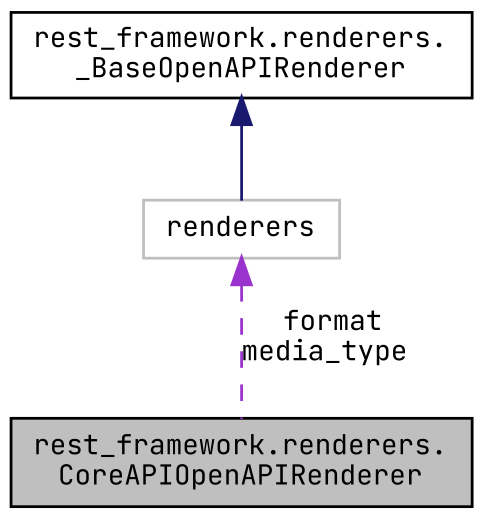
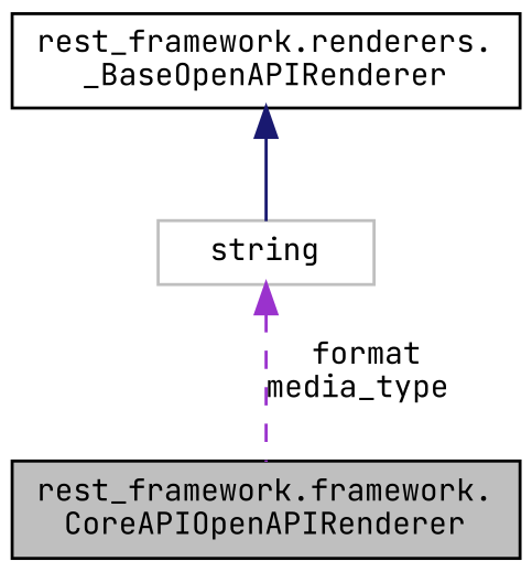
  digraph {
    fontname="JetBrains Mono"
    node [color=black fillcolor=white fontname="JetBrains Mono" fontsize=10 shape=record style=filled]
    edge [dir=back fontname="JetBrains Mono" fontsize=10 labelfontname=Helvetica labelfontsize=10]
-   n1 [fillcolor=grey75 fontcolor=black height=0.2 label="rest_framework.renderers.\lCoreAPIOpenAPIRenderer" width=0.4]
+   n1 [fillcolor=grey75 fontcolor=black height=0.2 label="rest_framework.framework.\lCoreAPIOpenAPIRenderer" width=0.4]
    n2 [height=0.2 label="rest_framework.renderers.\l_BaseOpenAPIRenderer" width=0.4]
-   n3 [color=grey75 height=0.2 label=renderers width=0.4]
+   n3 [color=grey75 height=0.2 label=string width=0.4]
    n2 -> n3 [color=midnightblue style=solid]
    n3 -> n1 [color=darkorchid3 label=" format\nmedia_type" style=dashed]
  }
